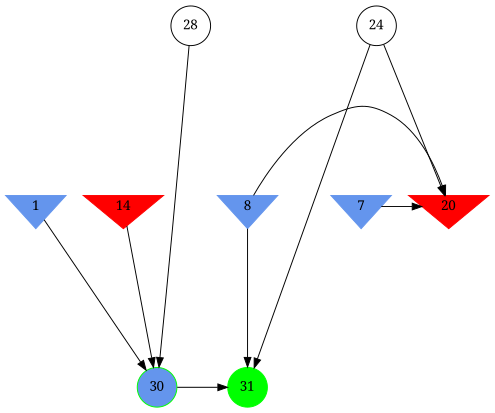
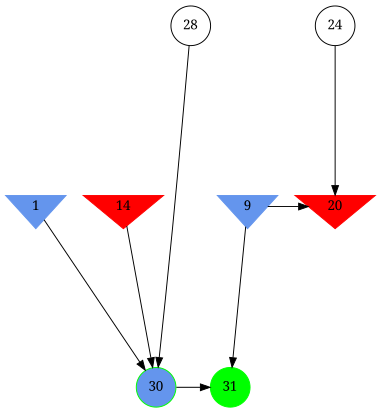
  digraph {
    fontname="Noto Serif"
    ranksep=2.0
    node [color=cornflowerblue fontname="Noto Serif" shape=invtriangle style=filled]
    edge [fontname="Noto Serif"]
    n1 [label=1]
-   7
-   8
+   8 [label=9]
    14 [color=red]
    20 [color=red]
    24 [color=black shape=circle style=""]
    28 [color=black shape=circle style=""]
    30 [color=green fillcolor=cornflowerblue shape=circle]
    31 [color=green shape=circle]
    subgraph sub_1 {
      rank=same
      n1
-     7
      8
      14
      20
    }
    subgraph sub_2 {
      rank=same
      24
      28
    }
    subgraph sub_3 {
      rank=same
      30
      31
    }
    n1 -> 30
-   7 -> 20
    8 -> 20
    8 -> 31
    14 -> 30
    24 -> 20
-   24 -> 31
    28 -> 30
    30 -> 31
  }
